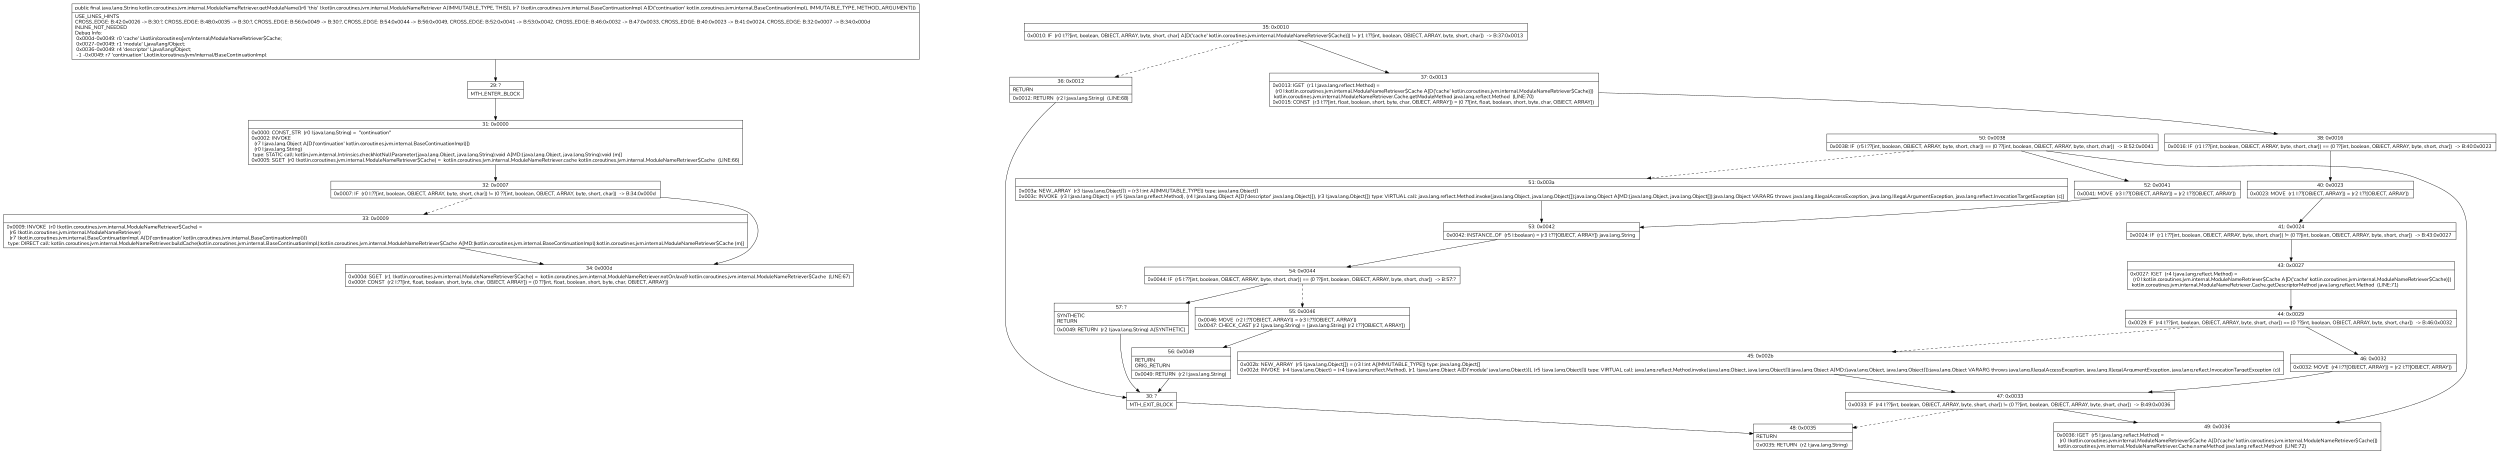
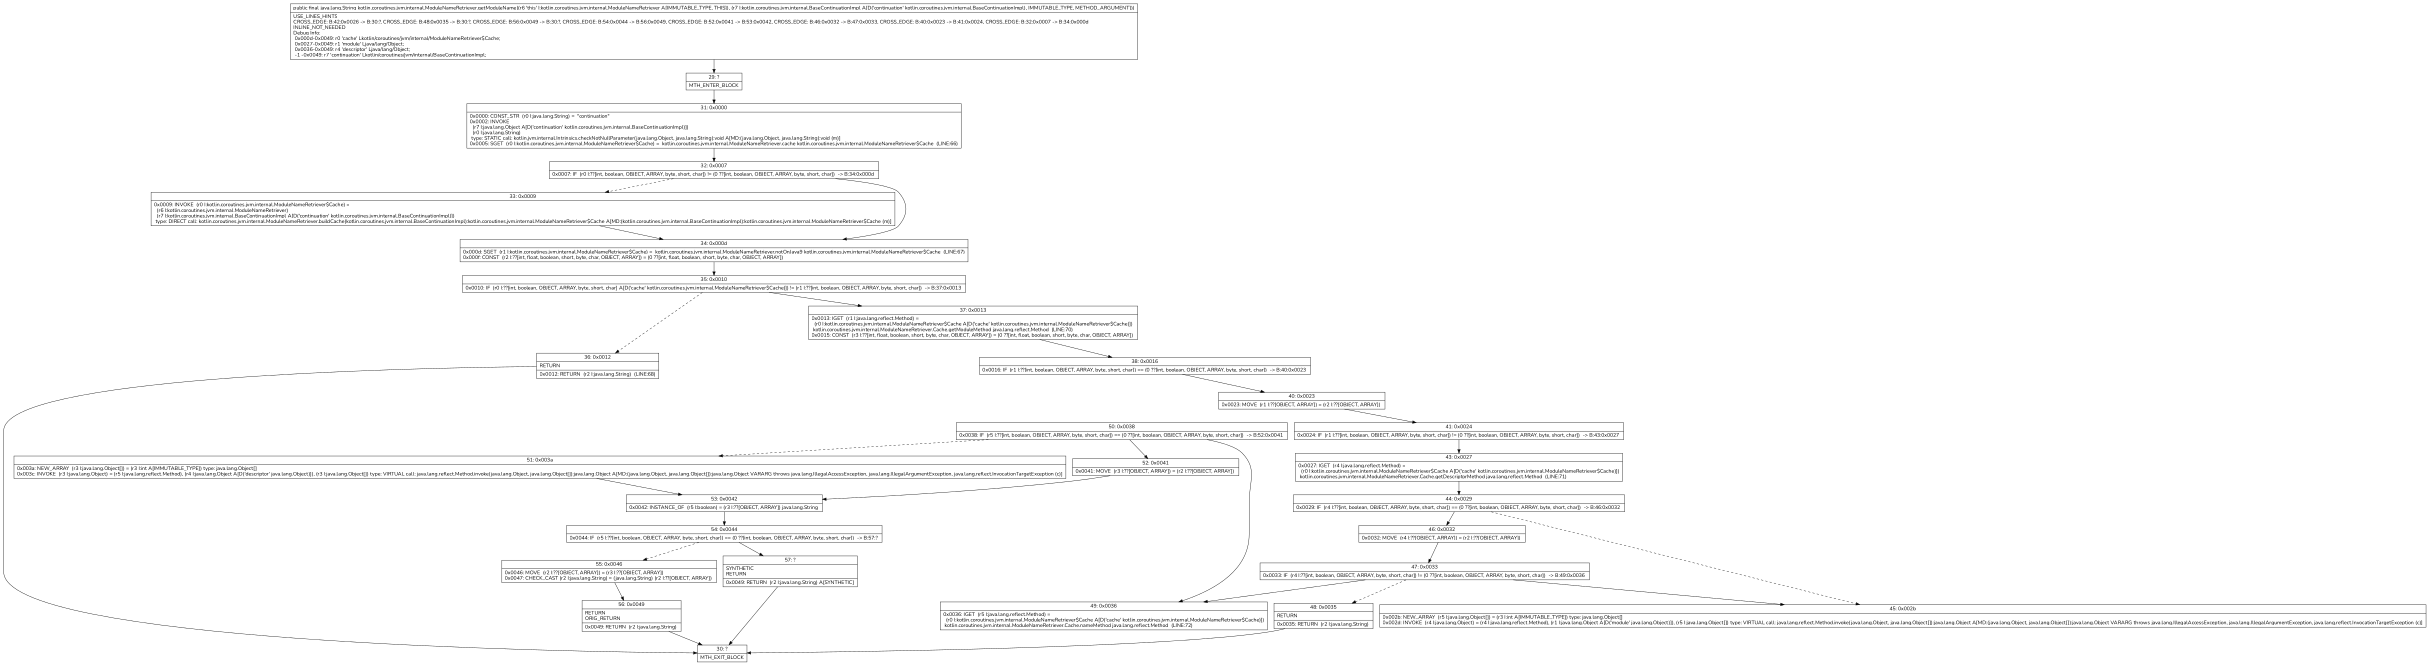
  digraph {
    fontname=Nunito
    node [fontname=Nunito shape=record]
    edge [fontname=Nunito]
    n1 [label="{29\:\ ?|MTH_ENTER_BLOCK\l}"]
    n2 [label="{31\:\ 0x0000|0x0000: CONST_STR  (r0 I:java.lang.String) =  \"continuation\" \l0x0002: INVOKE  \l  (r7 I:java.lang.Object A[D('continuation' kotlin.coroutines.jvm.internal.BaseContinuationImpl)])\l  (r0 I:java.lang.String)\l type: STATIC call: kotlin.jvm.internal.Intrinsics.checkNotNullParameter(java.lang.Object, java.lang.String):void A[MD:(java.lang.Object, java.lang.String):void (m)]\l0x0005: SGET  (r0 I:kotlin.coroutines.jvm.internal.ModuleNameRetriever$Cache) =  kotlin.coroutines.jvm.internal.ModuleNameRetriever.cache kotlin.coroutines.jvm.internal.ModuleNameRetriever$Cache  (LINE:66)\l}"]
    n3 [label="{32\:\ 0x0007|0x0007: IF  (r0 I:??[int, boolean, OBJECT, ARRAY, byte, short, char]) != (0 ??[int, boolean, OBJECT, ARRAY, byte, short, char])  \-\> B:34:0x000d \l}"]
    n4 [label="{33\:\ 0x0009|0x0009: INVOKE  (r0 I:kotlin.coroutines.jvm.internal.ModuleNameRetriever$Cache) = \l  (r6 I:kotlin.coroutines.jvm.internal.ModuleNameRetriever)\l  (r7 I:kotlin.coroutines.jvm.internal.BaseContinuationImpl A[D('continuation' kotlin.coroutines.jvm.internal.BaseContinuationImpl)])\l type: DIRECT call: kotlin.coroutines.jvm.internal.ModuleNameRetriever.buildCache(kotlin.coroutines.jvm.internal.BaseContinuationImpl):kotlin.coroutines.jvm.internal.ModuleNameRetriever$Cache A[MD:(kotlin.coroutines.jvm.internal.BaseContinuationImpl):kotlin.coroutines.jvm.internal.ModuleNameRetriever$Cache (m)]\l}"]
    n5 [label="{34\:\ 0x000d|0x000d: SGET  (r1 I:kotlin.coroutines.jvm.internal.ModuleNameRetriever$Cache) =  kotlin.coroutines.jvm.internal.ModuleNameRetriever.notOnJava9 kotlin.coroutines.jvm.internal.ModuleNameRetriever$Cache  (LINE:67)\l0x000f: CONST  (r2 I:??[int, float, boolean, short, byte, char, OBJECT, ARRAY]) = (0 ??[int, float, boolean, short, byte, char, OBJECT, ARRAY]) \l}"]
    n6 [label="{35\:\ 0x0010|0x0010: IF  (r0 I:??[int, boolean, OBJECT, ARRAY, byte, short, char] A[D('cache' kotlin.coroutines.jvm.internal.ModuleNameRetriever$Cache)]) != (r1 I:??[int, boolean, OBJECT, ARRAY, byte, short, char])  \-\> B:37:0x0013 \l}"]
    n7 [label="{36\:\ 0x0012|RETURN\l|0x0012: RETURN  (r2 I:java.lang.String)  (LINE:68)\l}"]
    n8 [label="{37\:\ 0x0013|0x0013: IGET  (r1 I:java.lang.reflect.Method) = \l  (r0 I:kotlin.coroutines.jvm.internal.ModuleNameRetriever$Cache A[D('cache' kotlin.coroutines.jvm.internal.ModuleNameRetriever$Cache)])\l kotlin.coroutines.jvm.internal.ModuleNameRetriever.Cache.getModuleMethod java.lang.reflect.Method  (LINE:70)\l0x0015: CONST  (r3 I:??[int, float, boolean, short, byte, char, OBJECT, ARRAY]) = (0 ??[int, float, boolean, short, byte, char, OBJECT, ARRAY]) \l}"]
    n9 [label="{30\:\ ?|MTH_EXIT_BLOCK\l}"]
    n10 [label="{38\:\ 0x0016|0x0016: IF  (r1 I:??[int, boolean, OBJECT, ARRAY, byte, short, char]) == (0 ??[int, boolean, OBJECT, ARRAY, byte, short, char])  \-\> B:40:0x0023 \l}"]
    n11 [label="{40\:\ 0x0023|0x0023: MOVE  (r1 I:??[OBJECT, ARRAY]) = (r2 I:??[OBJECT, ARRAY]) \l}"]
    n12 [label="{41\:\ 0x0024|0x0024: IF  (r1 I:??[int, boolean, OBJECT, ARRAY, byte, short, char]) != (0 ??[int, boolean, OBJECT, ARRAY, byte, short, char])  \-\> B:43:0x0027 \l}"]
    n13 [label="{43\:\ 0x0027|0x0027: IGET  (r4 I:java.lang.reflect.Method) = \l  (r0 I:kotlin.coroutines.jvm.internal.ModuleNameRetriever$Cache A[D('cache' kotlin.coroutines.jvm.internal.ModuleNameRetriever$Cache)])\l kotlin.coroutines.jvm.internal.ModuleNameRetriever.Cache.getDescriptorMethod java.lang.reflect.Method  (LINE:71)\l}"]
    n14 [label="{44\:\ 0x0029|0x0029: IF  (r4 I:??[int, boolean, OBJECT, ARRAY, byte, short, char]) == (0 ??[int, boolean, OBJECT, ARRAY, byte, short, char])  \-\> B:46:0x0032 \l}"]
    n15 [label="{45\:\ 0x002b|0x002b: NEW_ARRAY  (r5 I:java.lang.Object[]) = (r3 I:int A[IMMUTABLE_TYPE]) type: java.lang.Object[] \l0x002d: INVOKE  (r4 I:java.lang.Object) = (r4 I:java.lang.reflect.Method), (r1 I:java.lang.Object A[D('module' java.lang.Object)]), (r5 I:java.lang.Object[]) type: VIRTUAL call: java.lang.reflect.Method.invoke(java.lang.Object, java.lang.Object[]):java.lang.Object A[MD:(java.lang.Object, java.lang.Object[]):java.lang.Object VARARG throws java.lang.IllegalAccessException, java.lang.IllegalArgumentException, java.lang.reflect.InvocationTargetException (c)]\l}"]
    n16 [label="{46\:\ 0x0032|0x0032: MOVE  (r4 I:??[OBJECT, ARRAY]) = (r2 I:??[OBJECT, ARRAY]) \l}"]
    n17 [label="{47\:\ 0x0033|0x0033: IF  (r4 I:??[int, boolean, OBJECT, ARRAY, byte, short, char]) != (0 ??[int, boolean, OBJECT, ARRAY, byte, short, char])  \-\> B:49:0x0036 \l}"]
    n18 [label="{48\:\ 0x0035|RETURN\l|0x0035: RETURN  (r2 I:java.lang.String) \l}"]
    n19 [label="{49\:\ 0x0036|0x0036: IGET  (r5 I:java.lang.reflect.Method) = \l  (r0 I:kotlin.coroutines.jvm.internal.ModuleNameRetriever$Cache A[D('cache' kotlin.coroutines.jvm.internal.ModuleNameRetriever$Cache)])\l kotlin.coroutines.jvm.internal.ModuleNameRetriever.Cache.nameMethod java.lang.reflect.Method  (LINE:72)\l}"]
    n20 [label="{50\:\ 0x0038|0x0038: IF  (r5 I:??[int, boolean, OBJECT, ARRAY, byte, short, char]) == (0 ??[int, boolean, OBJECT, ARRAY, byte, short, char])  \-\> B:52:0x0041 \l}"]
    n21 [label="{51\:\ 0x003a|0x003a: NEW_ARRAY  (r3 I:java.lang.Object[]) = (r3 I:int A[IMMUTABLE_TYPE]) type: java.lang.Object[] \l0x003c: INVOKE  (r3 I:java.lang.Object) = (r5 I:java.lang.reflect.Method), (r4 I:java.lang.Object A[D('descriptor' java.lang.Object)]), (r3 I:java.lang.Object[]) type: VIRTUAL call: java.lang.reflect.Method.invoke(java.lang.Object, java.lang.Object[]):java.lang.Object A[MD:(java.lang.Object, java.lang.Object[]):java.lang.Object VARARG throws java.lang.IllegalAccessException, java.lang.IllegalArgumentException, java.lang.reflect.InvocationTargetException (c)]\l}"]
    n22 [label="{52\:\ 0x0041|0x0041: MOVE  (r3 I:??[OBJECT, ARRAY]) = (r2 I:??[OBJECT, ARRAY]) \l}"]
    n23 [label="{53\:\ 0x0042|0x0042: INSTANCE_OF  (r5 I:boolean) = (r3 I:??[OBJECT, ARRAY]) java.lang.String \l}"]
    n24 [label="{54\:\ 0x0044|0x0044: IF  (r5 I:??[int, boolean, OBJECT, ARRAY, byte, short, char]) == (0 ??[int, boolean, OBJECT, ARRAY, byte, short, char])  \-\> B:57:? \l}"]
    n25 [label="{55\:\ 0x0046|0x0046: MOVE  (r2 I:??[OBJECT, ARRAY]) = (r3 I:??[OBJECT, ARRAY]) \l0x0047: CHECK_CAST (r2 I:java.lang.String) = (java.lang.String) (r2 I:??[OBJECT, ARRAY]) \l}"]
    n26 [label="{57\:\ ?|SYNTHETIC\lRETURN\l|0x0049: RETURN  (r2 I:java.lang.String) A[SYNTHETIC]\l}"]
    n27 [label="{56\:\ 0x0049|RETURN\lORIG_RETURN\l|0x0049: RETURN  (r2 I:java.lang.String) \l}"]
    n28 [label="{public final java.lang.String kotlin.coroutines.jvm.internal.ModuleNameRetriever.getModuleName((r6 'this' I:kotlin.coroutines.jvm.internal.ModuleNameRetriever A[IMMUTABLE_TYPE, THIS]), (r7 I:kotlin.coroutines.jvm.internal.BaseContinuationImpl A[D('continuation' kotlin.coroutines.jvm.internal.BaseContinuationImpl), IMMUTABLE_TYPE, METHOD_ARGUMENT]))  | USE_LINES_HINTS\lCROSS_EDGE: B:42:0x0026 \-\> B:30:?, CROSS_EDGE: B:48:0x0035 \-\> B:30:?, CROSS_EDGE: B:56:0x0049 \-\> B:30:?, CROSS_EDGE: B:54:0x0044 \-\> B:56:0x0049, CROSS_EDGE: B:52:0x0041 \-\> B:53:0x0042, CROSS_EDGE: B:46:0x0032 \-\> B:47:0x0033, CROSS_EDGE: B:40:0x0023 \-\> B:41:0x0024, CROSS_EDGE: B:32:0x0007 \-\> B:34:0x000d\lINLINE_NOT_NEEDED\lDebug Info:\l  0x000d\-0x0049: r0 'cache' Lkotlin\/coroutines\/jvm\/internal\/ModuleNameRetriever$Cache;\l  0x0027\-0x0049: r1 'module' Ljava\/lang\/Object;\l  0x0036\-0x0049: r4 'descriptor' Ljava\/lang\/Object;\l  \-1 \-0x0049: r7 'continuation' Lkotlin\/coroutines\/jvm\/internal\/BaseContinuationImpl;\l}"]
    n1 -> n2
    n2 -> n3
    n3 -> n4 [style=dashed]
    n3 -> n5
    n4 -> n5
+   n5 -> n6
    n6 -> n7 [style=dashed]
    n6 -> n8
    n7 -> n9
    n8 -> n10
    n10 -> n11
    n11 -> n12
    n12 -> n13
    n13 -> n14
    n14 -> n15 [style=dashed]
    n14 -> n16
-   n15 -> n17
+   n17 -> n15
    n16 -> n17
    n17 -> n18 [style=dashed]
    n17 -> n19
-   n9 -> n18
+   n18 -> n9
    n20 -> n19
    n20 -> n21 [style=dashed]
    n20 -> n22
    n21 -> n23
    n22 -> n23
    n23 -> n24
    n24 -> n25 [style=dashed]
    n24 -> n26
    n25 -> n27
    n26 -> n9
    n27 -> n9
    n28 -> n1
  }
